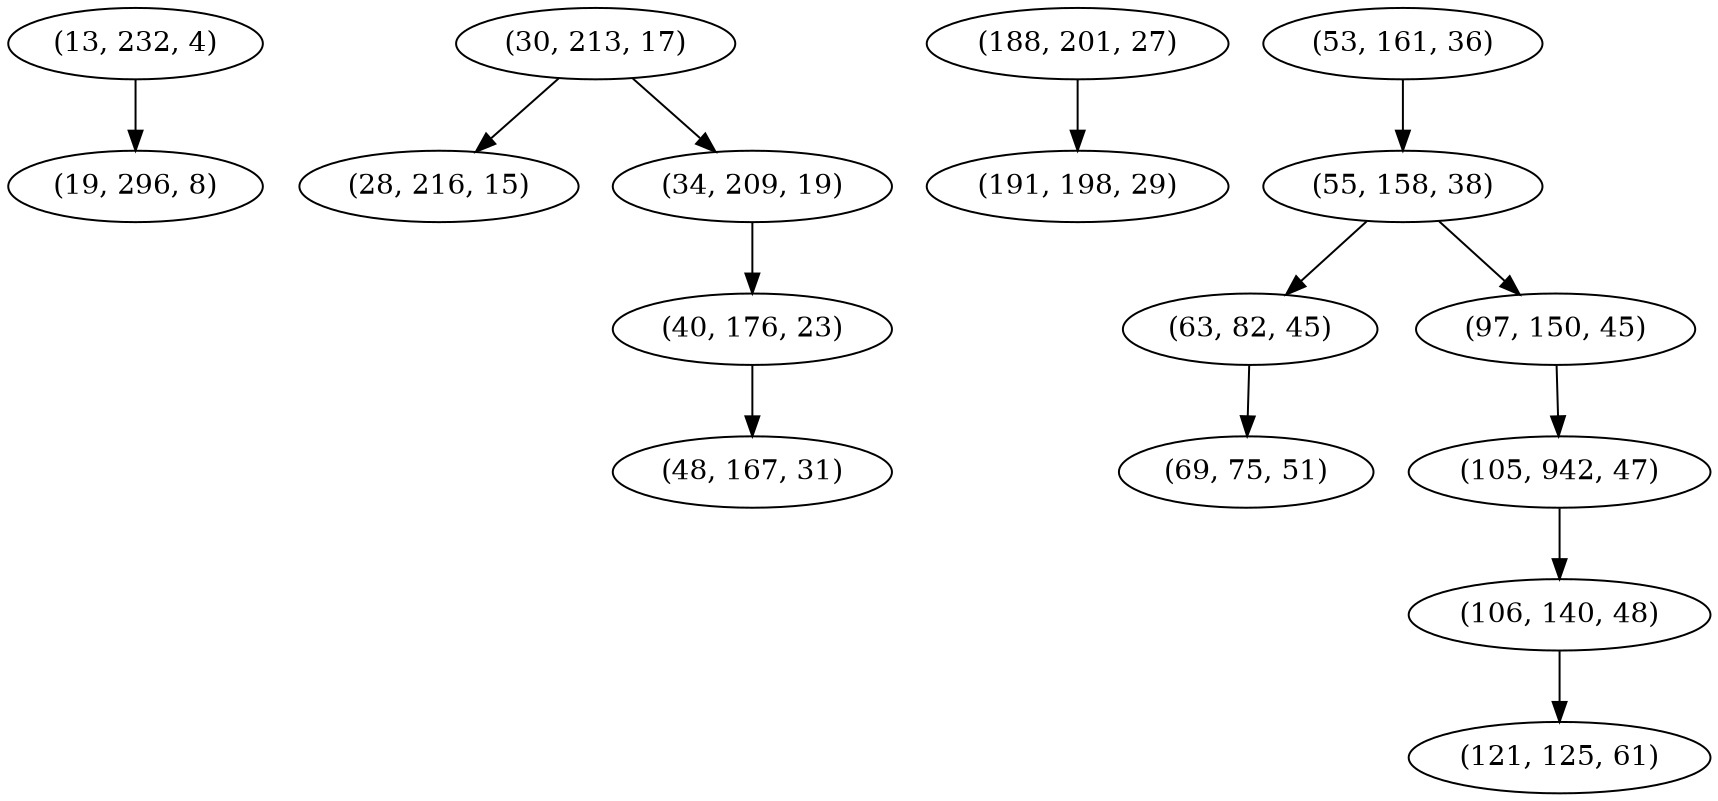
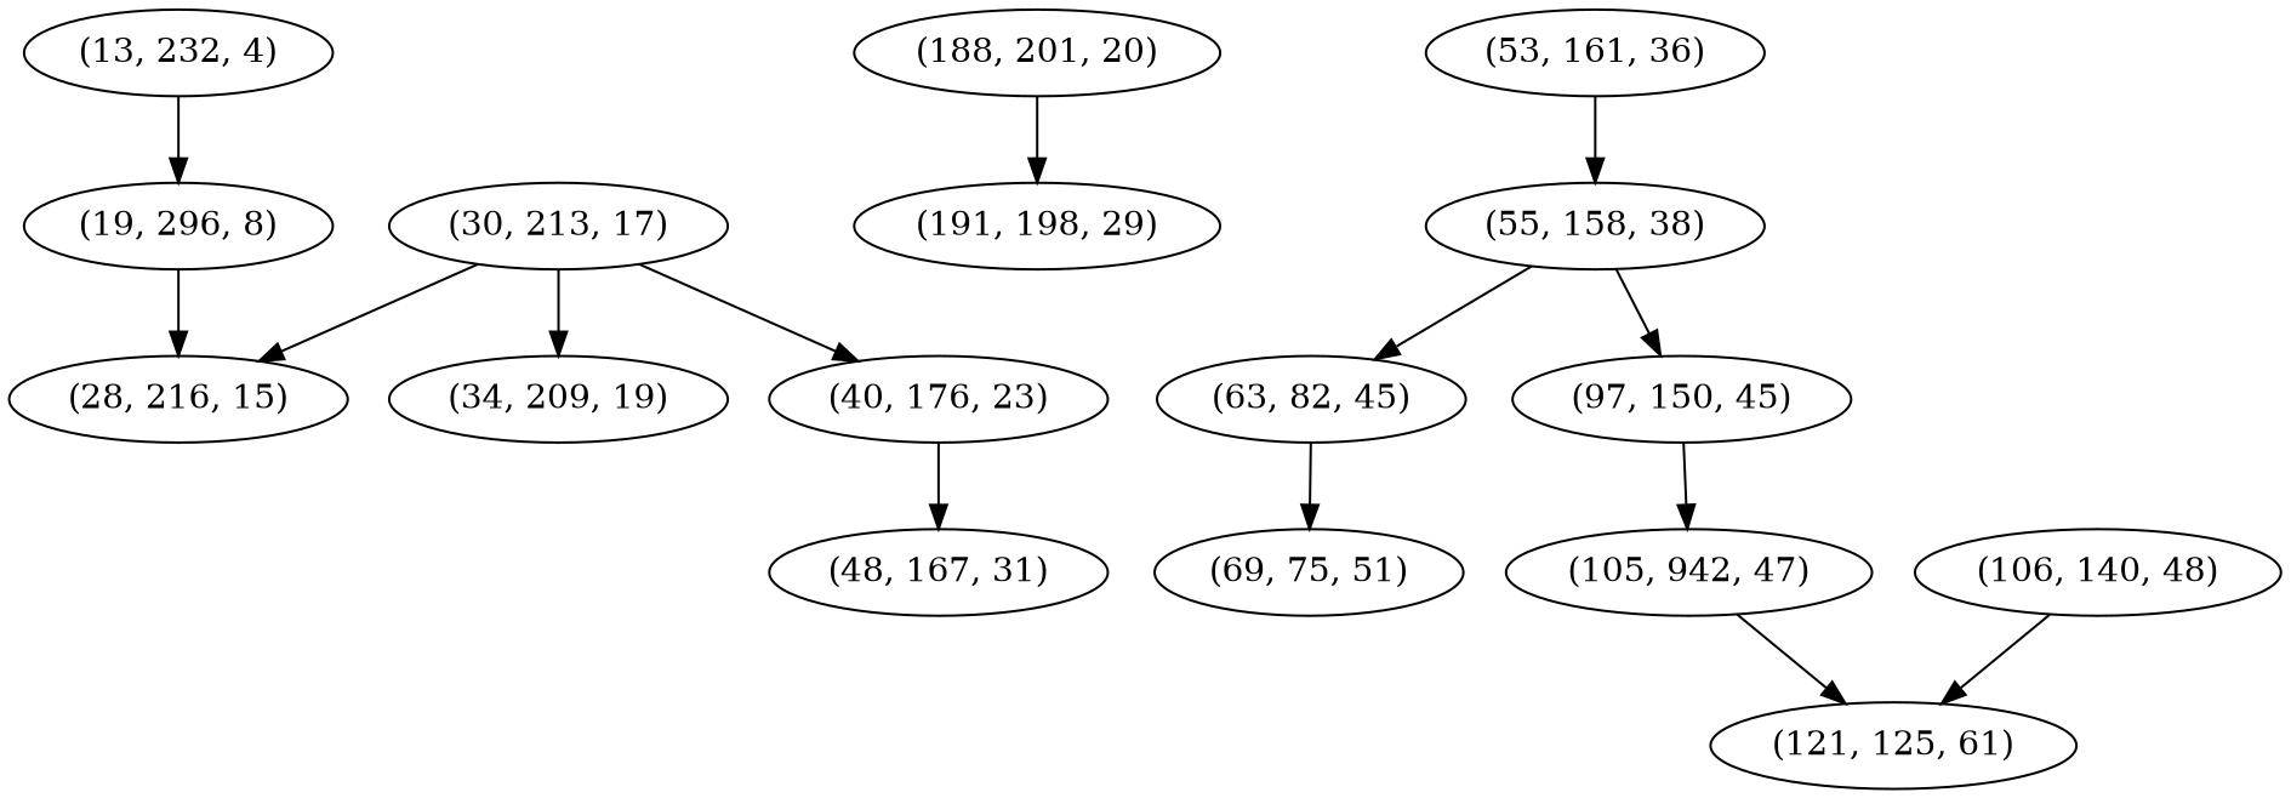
  digraph {
    fontname="DejaVu Serif"
    node [fontname="DejaVu Serif"]
    edge [fontname="DejaVu Serif"]
    n1 [label="(19, 296, 8)"]
    "(13, 232, 4)"
    "(28, 216, 15)"
    "(30, 213, 17)"
    "(34, 209, 19)"
    "(40, 176, 23)"
    "(48, 167, 31)"
-   "(188, 201, 27)"
+   "(188, 201, 27)" [label="(188, 201, 20)"]
    "(191, 198, 29)"
    "(53, 161, 36)"
    "(55, 158, 38)"
    "(63, 82, 45)"
    "(97, 150, 45)"
    "(69, 75, 51)"
    n15 [label="(105, 942, 47)"]
    "(106, 140, 48)"
    "(121, 125, 61)"
+   n1 -> "(28, 216, 15)"
    "(13, 232, 4)" -> n1
    "(30, 213, 17)" -> "(28, 216, 15)"
    "(30, 213, 17)" -> "(34, 209, 19)"
-   "(34, 209, 19)" -> "(40, 176, 23)"
+   "(30, 213, 17)" -> "(40, 176, 23)"
    "(40, 176, 23)" -> "(48, 167, 31)"
    "(188, 201, 27)" -> "(191, 198, 29)"
    "(53, 161, 36)" -> "(55, 158, 38)"
    "(55, 158, 38)" -> "(63, 82, 45)"
    "(55, 158, 38)" -> "(97, 150, 45)"
    "(63, 82, 45)" -> "(69, 75, 51)"
    "(97, 150, 45)" -> n15
-   n15 -> "(106, 140, 48)"
+   n15 -> "(121, 125, 61)"
    "(106, 140, 48)" -> "(121, 125, 61)"
  }
